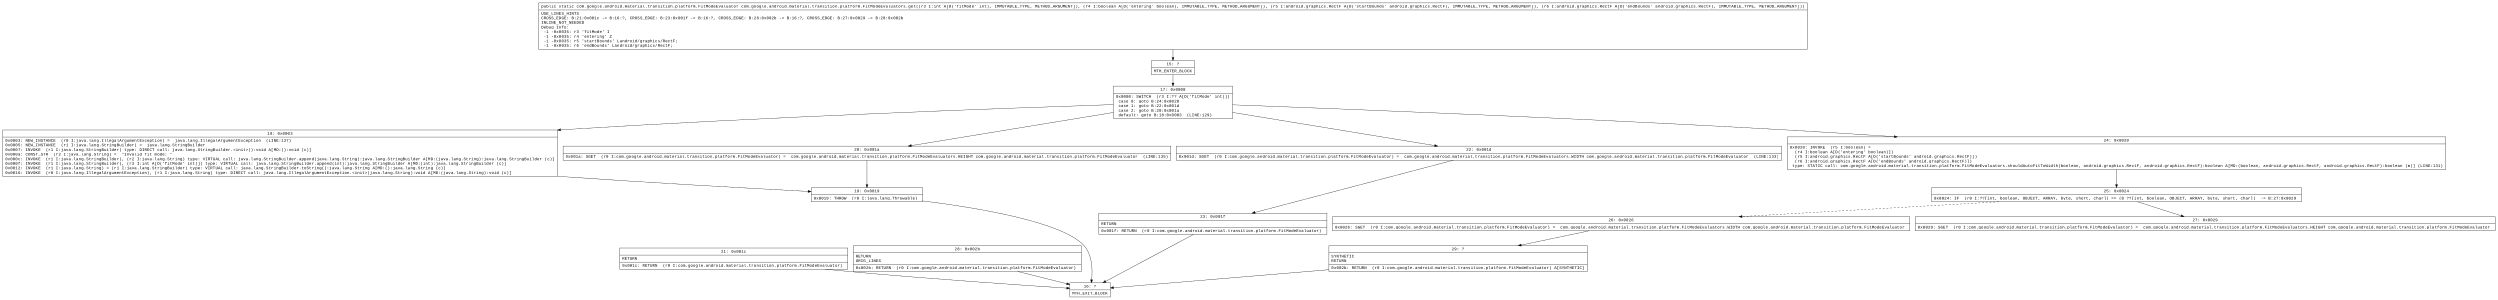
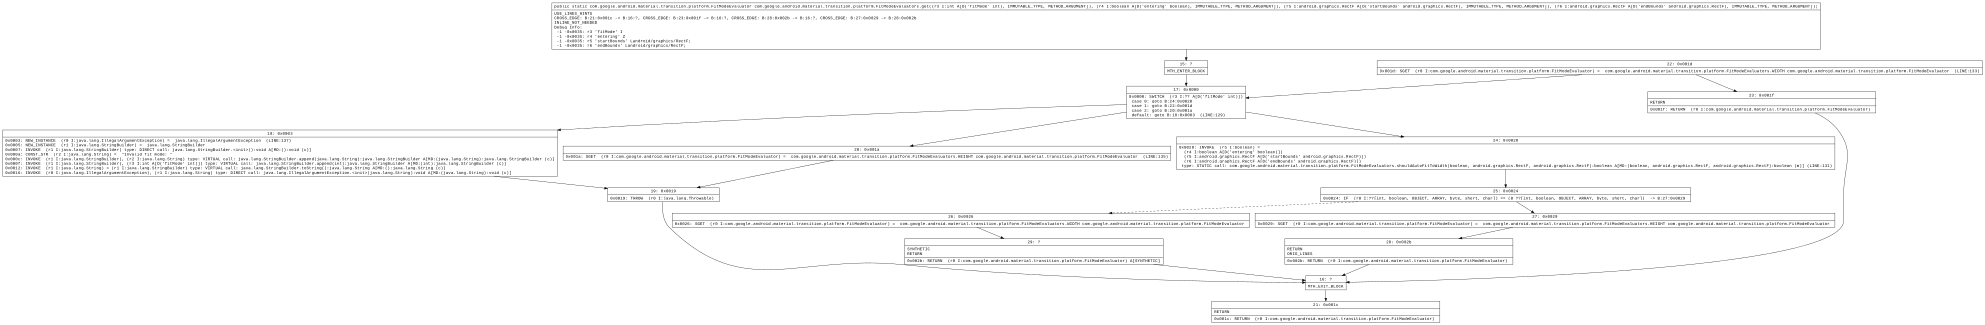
  digraph {
    fontname="Liberation Mono"
    node [fontname="Liberation Mono" shape=record]
    edge [fontname="Liberation Mono"]
    n1 [label="{15\:\ ?|MTH_ENTER_BLOCK\l}"]
    n2 [label="{17\:\ 0x0000|0x0000: SWITCH  (r3 I:?? A[D('fitMode' int)])\l case 0: goto B:24:0x0020\l case 1: goto B:22:0x001d\l case 2: goto B:20:0x001a\l default: goto B:18:0x0003  (LINE:129)\l}"]
    n3 [label="{18\:\ 0x0003|0x0003: NEW_INSTANCE  (r0 I:java.lang.IllegalArgumentException) =  java.lang.IllegalArgumentException  (LINE:137)\l0x0005: NEW_INSTANCE  (r1 I:java.lang.StringBuilder) =  java.lang.StringBuilder \l0x0007: INVOKE  (r1 I:java.lang.StringBuilder) type: DIRECT call: java.lang.StringBuilder.\<init\>():void A[MD:():void (c)]\l0x000a: CONST_STR  (r2 I:java.lang.String) =  \"Invalid fit mode: \" \l0x000c: INVOKE  (r1 I:java.lang.StringBuilder), (r2 I:java.lang.String) type: VIRTUAL call: java.lang.StringBuilder.append(java.lang.String):java.lang.StringBuilder A[MD:(java.lang.String):java.lang.StringBuilder (c)]\l0x000f: INVOKE  (r1 I:java.lang.StringBuilder), (r3 I:int A[D('fitMode' int)]) type: VIRTUAL call: java.lang.StringBuilder.append(int):java.lang.StringBuilder A[MD:(int):java.lang.StringBuilder (c)]\l0x0012: INVOKE  (r1 I:java.lang.String) = (r1 I:java.lang.StringBuilder) type: VIRTUAL call: java.lang.StringBuilder.toString():java.lang.String A[MD:():java.lang.String (c)]\l0x0016: INVOKE  (r0 I:java.lang.IllegalArgumentException), (r1 I:java.lang.String) type: DIRECT call: java.lang.IllegalArgumentException.\<init\>(java.lang.String):void A[MD:(java.lang.String):void (c)]\l}"]
    n4 [label="{20\:\ 0x001a|0x001a: SGET  (r0 I:com.google.android.material.transition.platform.FitModeEvaluator) =  com.google.android.material.transition.platform.FitModeEvaluators.HEIGHT com.google.android.material.transition.platform.FitModeEvaluator  (LINE:135)\l}"]
    n5 [label="{22\:\ 0x001d|0x001d: SGET  (r0 I:com.google.android.material.transition.platform.FitModeEvaluator) =  com.google.android.material.transition.platform.FitModeEvaluators.WIDTH com.google.android.material.transition.platform.FitModeEvaluator  (LINE:133)\l}"]
    n6 [label="{24\:\ 0x0020|0x0020: INVOKE  (r5 I:boolean) = \l  (r4 I:boolean A[D('entering' boolean)])\l  (r5 I:android.graphics.RectF A[D('startBounds' android.graphics.RectF)])\l  (r6 I:android.graphics.RectF A[D('endBounds' android.graphics.RectF)])\l type: STATIC call: com.google.android.material.transition.platform.FitModeEvaluators.shouldAutoFitToWidth(boolean, android.graphics.RectF, android.graphics.RectF):boolean A[MD:(boolean, android.graphics.RectF, android.graphics.RectF):boolean (m)] (LINE:131)\l}"]
    n7 [label="{19\:\ 0x0019|0x0019: THROW  (r0 I:java.lang.Throwable) \l}"]
    n8 [label="{23\:\ 0x001f|RETURN\l|0x001f: RETURN  (r0 I:com.google.android.material.transition.platform.FitModeEvaluator) \l}"]
    n9 [label="{25\:\ 0x0024|0x0024: IF  (r0 I:??[int, boolean, OBJECT, ARRAY, byte, short, char]) == (0 ??[int, boolean, OBJECT, ARRAY, byte, short, char])  \-\> B:27:0x0029 \l}"]
    n10 [label="{16\:\ ?|MTH_EXIT_BLOCK\l}"]
    n11 [label="{21\:\ 0x001c|RETURN\l|0x001c: RETURN  (r0 I:com.google.android.material.transition.platform.FitModeEvaluator) \l}"]
    n12 [label="{26\:\ 0x0026|0x0026: SGET  (r0 I:com.google.android.material.transition.platform.FitModeEvaluator) =  com.google.android.material.transition.platform.FitModeEvaluators.WIDTH com.google.android.material.transition.platform.FitModeEvaluator \l}"]
    n13 [label="{27\:\ 0x0029|0x0029: SGET  (r0 I:com.google.android.material.transition.platform.FitModeEvaluator) =  com.google.android.material.transition.platform.FitModeEvaluators.HEIGHT com.google.android.material.transition.platform.FitModeEvaluator \l}"]
    n14 [label="{29\:\ ?|SYNTHETIC\lRETURN\l|0x002b: RETURN  (r0 I:com.google.android.material.transition.platform.FitModeEvaluator) A[SYNTHETIC]\l}"]
    n15 [label="{28\:\ 0x002b|RETURN\lORIG_LINES\l|0x002b: RETURN  (r0 I:com.google.android.material.transition.platform.FitModeEvaluator) \l}"]
    n16 [label="{public static com.google.android.material.transition.platform.FitModeEvaluator com.google.android.material.transition.platform.FitModeEvaluators.get((r3 I:int A[D('fitMode' int), IMMUTABLE_TYPE, METHOD_ARGUMENT]), (r4 I:boolean A[D('entering' boolean), IMMUTABLE_TYPE, METHOD_ARGUMENT]), (r5 I:android.graphics.RectF A[D('startBounds' android.graphics.RectF), IMMUTABLE_TYPE, METHOD_ARGUMENT]), (r6 I:android.graphics.RectF A[D('endBounds' android.graphics.RectF), IMMUTABLE_TYPE, METHOD_ARGUMENT]))  | USE_LINES_HINTS\lCROSS_EDGE: B:21:0x001c \-\> B:16:?, CROSS_EDGE: B:23:0x001f \-\> B:16:?, CROSS_EDGE: B:28:0x002b \-\> B:16:?, CROSS_EDGE: B:27:0x0029 \-\> B:28:0x002b\lINLINE_NOT_NEEDED\lDebug Info:\l  \-1 \-0x0035: r3 'fitMode' I\l  \-1 \-0x0035: r4 'entering' Z\l  \-1 \-0x0035: r5 'startBounds' Landroid\/graphics\/RectF;\l  \-1 \-0x0035: r6 'endBounds' Landroid\/graphics\/RectF;\l}"]
    n1 -> n2
    n2 -> n3
    n2 -> n4
-   n2 -> n5
+   n5 -> n2
    n2 -> n6
    n3 -> n7
    n4 -> n7
    n5 -> n8
    n6 -> n9
    n7 -> n10
    n8 -> n10
    n9 -> n12 [style=dashed]
    n9 -> n13
-   n11 -> n10
+   n10 -> n11
    n12 -> n14
+   n13 -> n15
    n14 -> n10
    n15 -> n10
    n16 -> n1
  }
